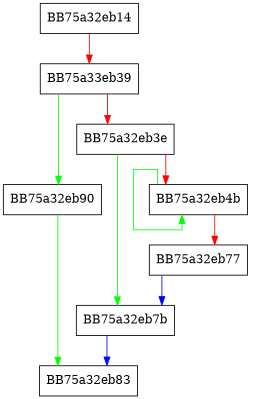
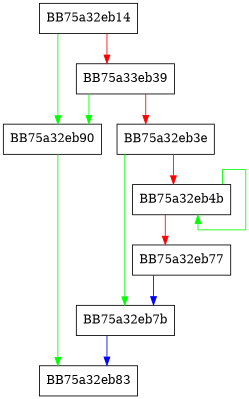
  digraph {
    splines=ortho
    node [shape=box]
    edge [color=green]
    BB75a32eb14
    BB75a32eb90
    n3 [label=BB75a33eb39]
    BB75a32eb83
    BB75a32eb3e
    BB75a32eb7b
    BB75a32eb4b
    BB75a32eb77
+   BB75a32eb14 -> BB75a32eb90
    BB75a32eb14 -> n3 [color=red]
    BB75a32eb90 -> BB75a32eb83
    n3 -> BB75a32eb90
    n3 -> BB75a32eb3e [color=red]
    BB75a32eb3e -> BB75a32eb7b
    BB75a32eb3e -> BB75a32eb4b [color=red]
    BB75a32eb7b -> BB75a32eb83 [color=blue]
    BB75a32eb4b -> BB75a32eb4b
    BB75a32eb4b -> BB75a32eb77 [color=red]
    BB75a32eb77 -> BB75a32eb7b [color=blue]
  }
